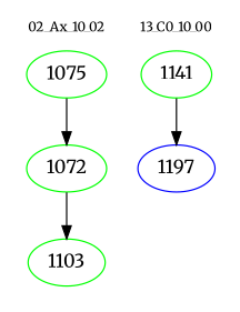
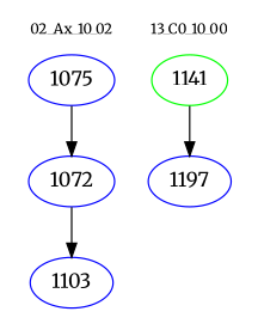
  digraph {
    fontname=Merriweather
    node [color=green fontname=Merriweather]
    edge [color=black fontname=Merriweather]
-   n1 [label=1075]
-   n2 [label=1072]
-   n3 [label=1103]
+   n1 [color=blue label=1075]
+   n2 [color=blue label=1072]
+   n3 [color=blue label=1103]
    n4 [label=1141]
    n5 [color=blue label=1197]
    subgraph cluster_1 {
      color=white
      fontsize=10
      label="02_Ax_10_02"
      n1
      n2
      n3
    }
    subgraph cluster_2 {
      color=white
      fontsize=10
      label="13_C0_10_00"
      n4
      n5
    }
    n1 -> n2
    n2 -> n3
    n4 -> n5
  }
